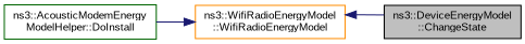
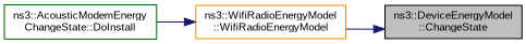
  digraph {
    fontname="Liberation Sans"
    rankdir=RL
    node [fillcolor=white fontname="Liberation Sans" fontsize=10 shape=record style=filled]
    edge [color=midnightblue dir=back fontname="Liberation Sans" fontsize=10 labelfontname=Helvetica labelfontsize=10 style=solid]
    n1 [color=black fillcolor=grey75 fontcolor=black height=0.2 label="ns3::DeviceEnergyModel\l::ChangeState" width=0.4]
    n2 [color=darkorange height=0.2 label="ns3::WifiRadioEnergyModel\l::WifiRadioEnergyModel" width=0.4]
-   n3 [color=darkgreen height=0.2 label="ns3::AcousticModemEnergy\lModelHelper::DoInstall" width=0.4]
-   n2 -> n1
+   n3 [color=darkgreen height=0.2 label="ns3::AcousticModemEnergy\lChangeState::DoInstall" width=0.4]
+   n1 -> n2
    n2 -> n3
  }
